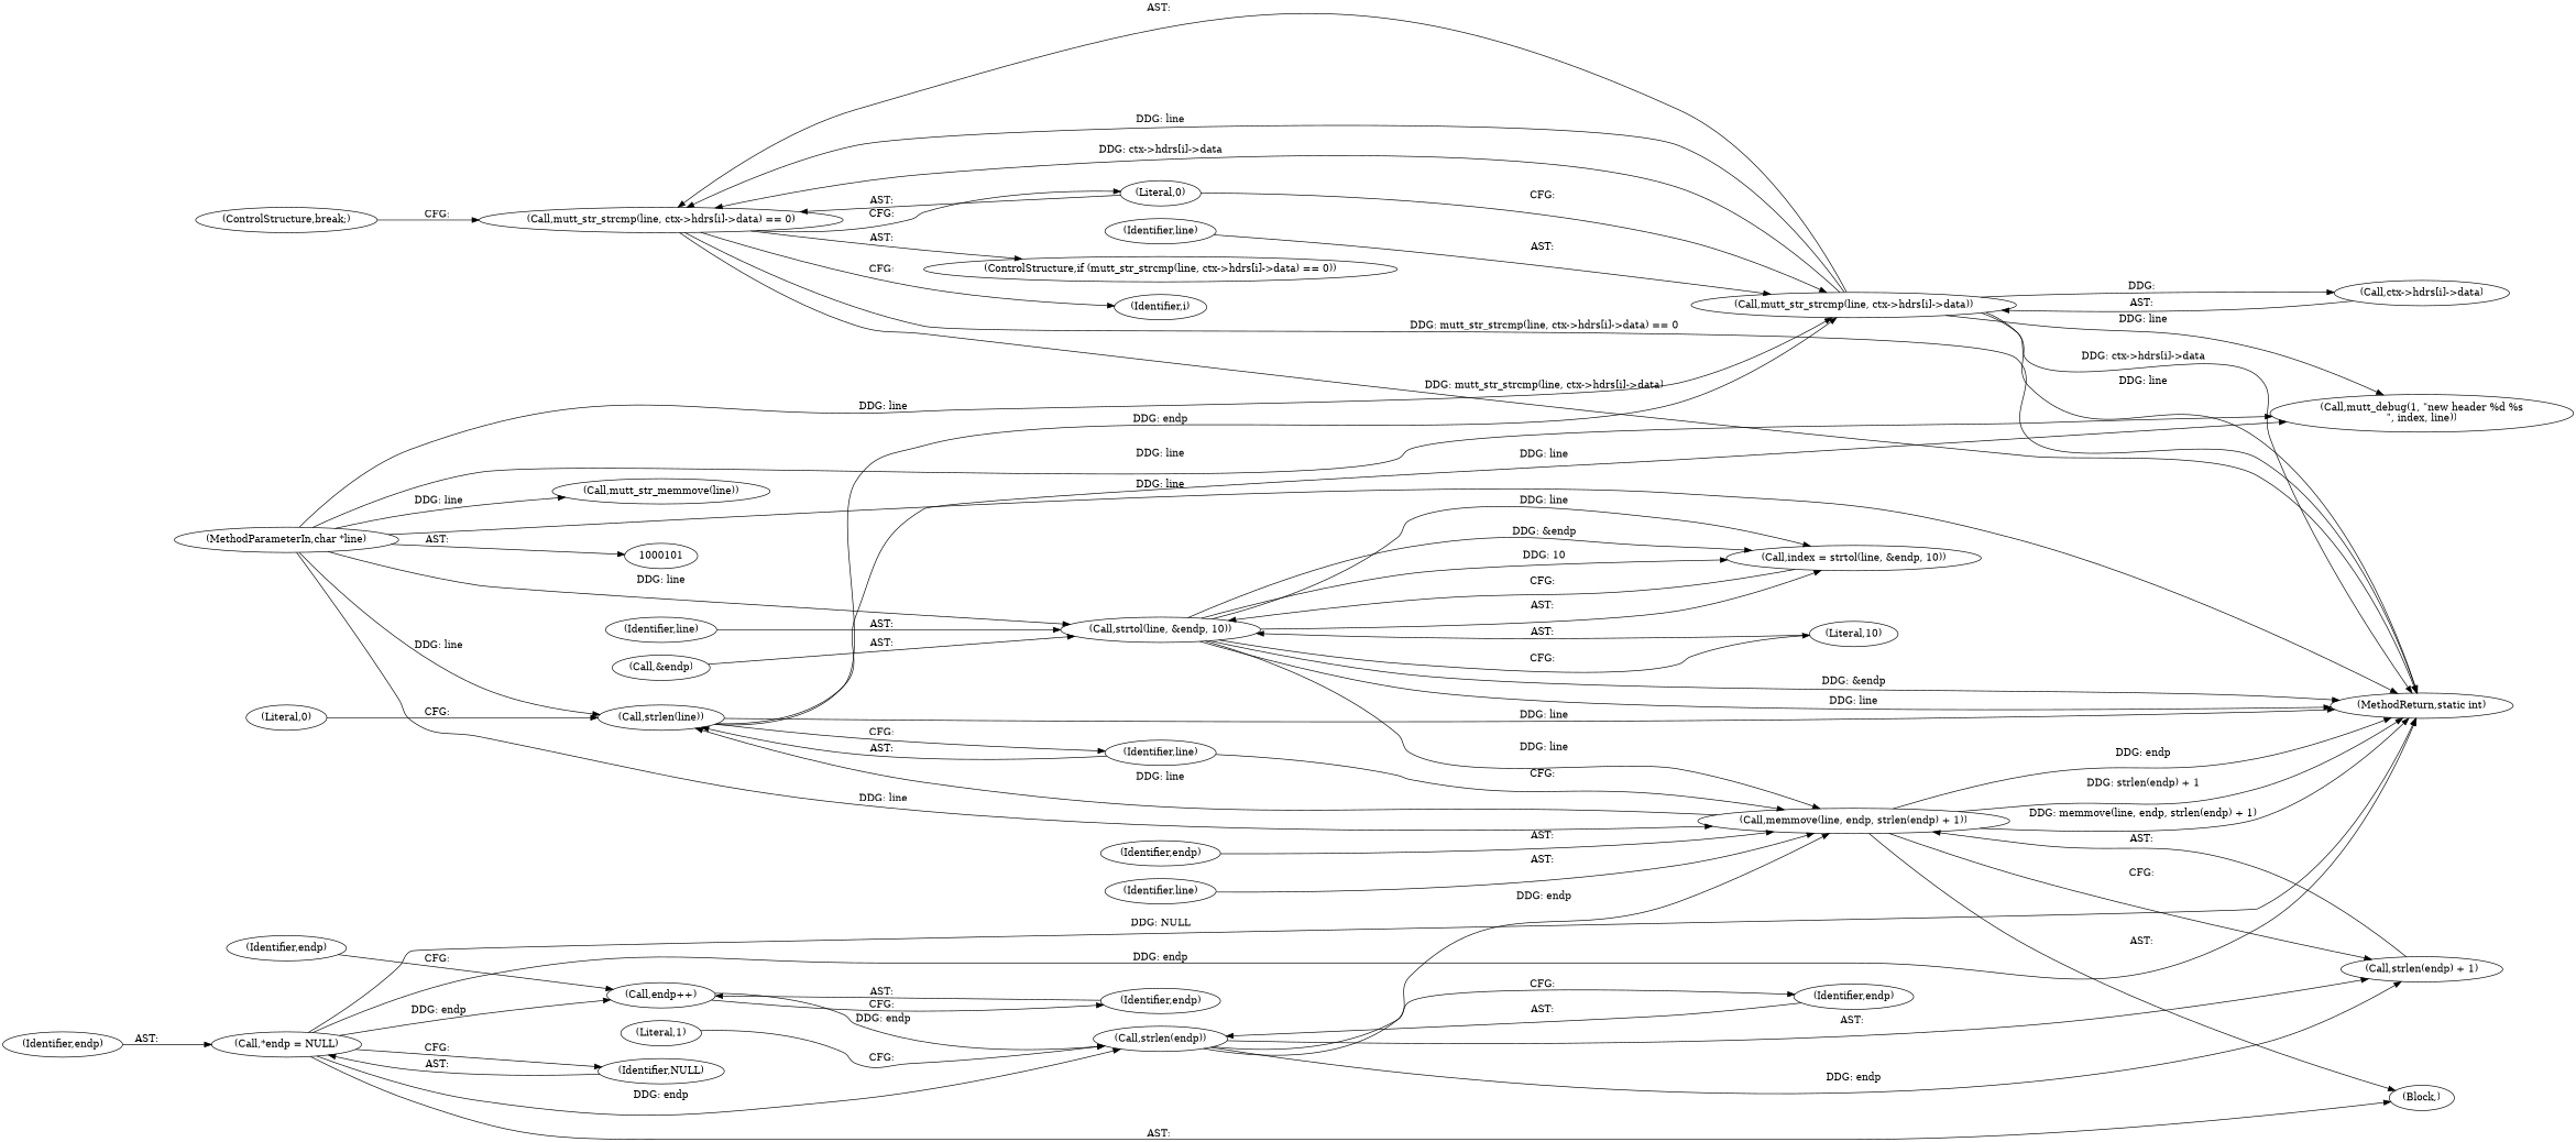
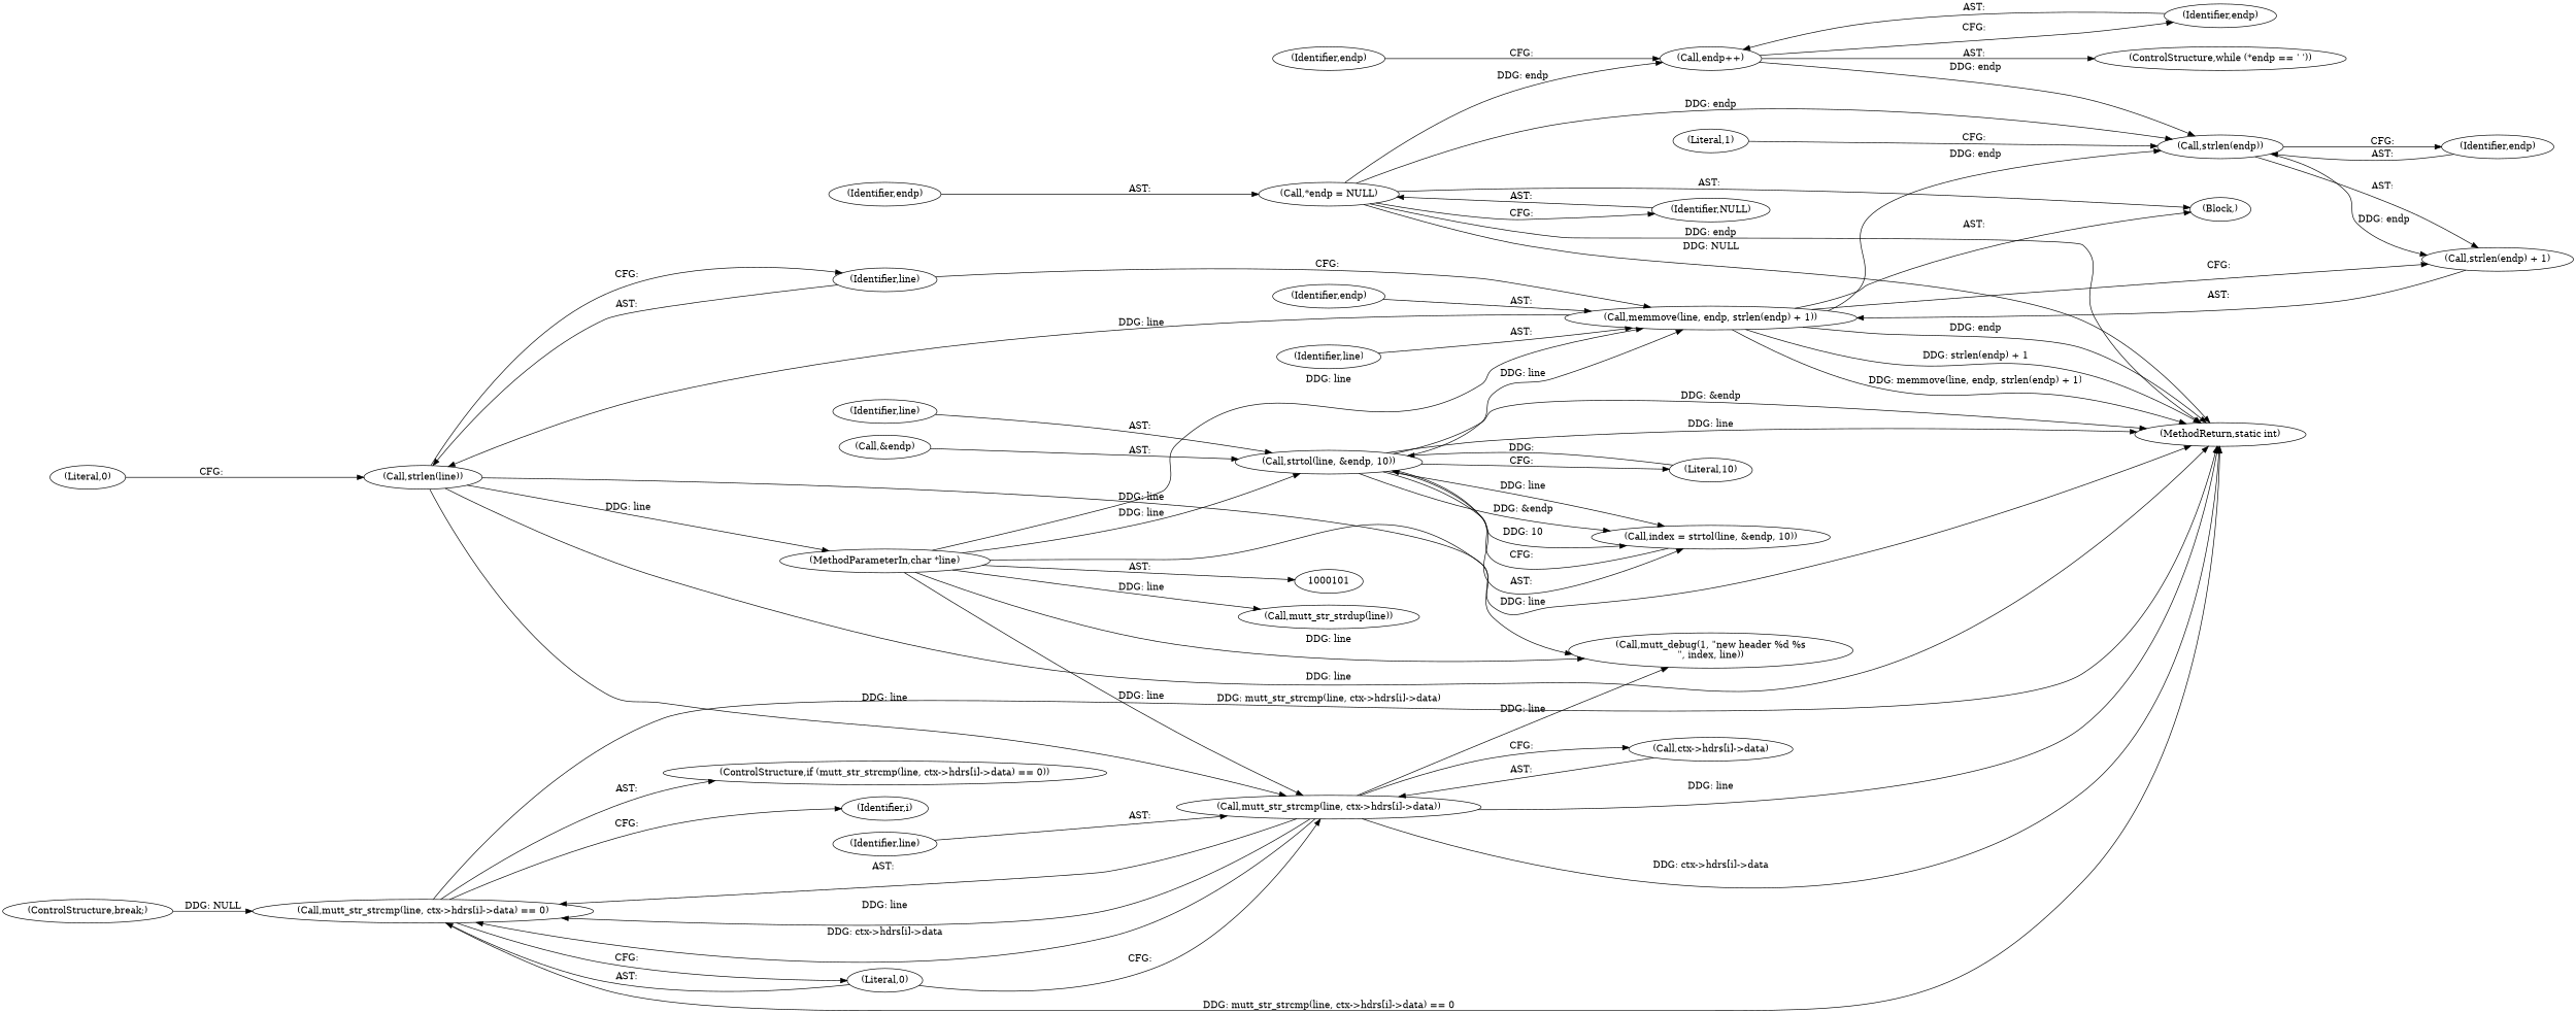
  digraph {
    rankdir=LR
    n1 [label="(Call,mutt_str_strcmp(line, ctx->hdrs[i]->data) == 0)"]
    n2 [label="(MethodReturn,static int)"]
    n3 [label="(Literal,0)"]
    n4 [label="(ControlStructure,if (mutt_str_strcmp(line, ctx->hdrs[i]->data) == 0))"]
    n5 [label="(Identifier,i)"]
    n6 [label="(Call,mutt_str_strcmp(line, ctx->hdrs[i]->data))"]
    n7 [label="(Call,ctx->hdrs[i]->data)"]
    n8 [label="(Call,mutt_debug(1, \"new header %d %s\n\", index, line))"]
    n9 [label="(Call,strlen(line))"]
    n10 [label="(Identifier,line)"]
    n11 [label="(Call,memmove(line, endp, strlen(endp) + 1))"]
    n12 [label="(Block,)"]
    n13 [label="(Call,strlen(endp) + 1)"]
    n14 [label="(Call,strtol(line, &endp, 10))"]
    n15 [label="(Call,index = strtol(line, &endp, 10))"]
    n16 [label="(Literal,10)"]
    n17 [label="(MethodParameterIn,char *line)"]
-   n18 [label="(Call,mutt_str_memmove(line))"]
+   n18 [label="(Call,mutt_str_strdup(line))"]
    1000101
    n20 [label="(Call,strlen(endp))"]
    n21 [label="(Identifier,endp)"]
    n22 [label="(Call,*endp = NULL)"]
    n23 [label="(Call,endp++)"]
    n24 [label="(Identifier,NULL)"]
+   n25 [label="(ControlStructure,while (*endp == ' '))"]
    n26 [label="(Identifier,endp)"]
    n27 [label="(Identifier,endp)"]
    n28 [label="(Identifier,line)"]
    n29 [label="(Literal,1)"]
    n30 [label="(Identifier,line)"]
    n31 [label="(Identifier,endp)"]
    n32 [label="(Identifier,line)"]
    n33 [label="(Call,&endp)"]
    n34 [label="(ControlStructure,break;)"]
    n35 [label="(Literal,0)"]
    n36 [label="(Identifier,endp)"]
    n1 -> n2 [label="DDG: mutt_str_strcmp(line, ctx->hdrs[i]->data) == 0"]
    n1 -> n2 [label="DDG: mutt_str_strcmp(line, ctx->hdrs[i]->data)"]
    n1 -> n3 [label="CFG: "]
    n1 -> n4 [label="AST: "]
    n1 -> n5 [label="CFG: "]
    n3 -> n1 [label="AST: "]
    n3 -> n6 [label="CFG: "]
    n6 -> n1 [label="AST: "]
    n6 -> n1 [label="DDG: line"]
    n6 -> n1 [label="DDG: ctx->hdrs[i]->data"]
    n6 -> n2 [label="DDG: line"]
    n6 -> n2 [label="DDG: ctx->hdrs[i]->data"]
-   n6 -> n7 [label="DDG: "]
+   n6 -> n7 [label="CFG: "]
    n6 -> n8 [label="DDG: line"]
    n7 -> n6 [label="AST: "]
    n9 -> n2 [label="DDG: line"]
-   n9 -> n6 [label="DDG: endp"]
+   n9 -> n6 [label="DDG: line"]
    n9 -> n8 [label="DDG: line"]
    n9 -> n10 [label="CFG: "]
    n10 -> n9 [label="AST: "]
    n10 -> n11 [label="CFG: "]
    n11 -> n2 [label="DDG: endp"]
    n11 -> n2 [label="DDG: strlen(endp) + 1"]
    n11 -> n2 [label="DDG: memmove(line, endp, strlen(endp) + 1)"]
    n11 -> n9 [label="DDG: line"]
    n11 -> n12 [label="AST: "]
    n11 -> n13 [label="CFG: "]
    n13 -> n11 [label="AST: "]
    n14 -> n2 [label="DDG: &endp"]
    n14 -> n2 [label="DDG: line"]
    n14 -> n11 [label="DDG: line"]
    n14 -> n15 [label="AST: "]
    n14 -> n15 [label="DDG: line"]
    n14 -> n15 [label="DDG: &endp"]
    n14 -> n15 [label="DDG: 10"]
    n14 -> n16 [label="CFG: "]
    n15 -> n14 [label="CFG: "]
-   n16 -> n14 [label="AST: "]
+   n16 -> n14 [label="DDG: "]
    n17 -> n2 [label="DDG: line"]
    n17 -> n6 [label="DDG: line"]
    n17 -> n8 [label="DDG: line"]
-   n17 -> n9 [label="DDG: line"]
+   n9 -> n17 [label="DDG: line"]
    n17 -> n11 [label="DDG: line"]
    n17 -> n14 [label="DDG: line"]
    n17 -> n18 [label="DDG: line"]
    n17 -> 1000101 [label="AST: "]
-   n20 -> n11 [label="DDG: endp"]
+   n11 -> n20 [label="DDG: endp"]
    n20 -> n13 [label="AST: "]
    n20 -> n13 [label="DDG: endp"]
    n20 -> n21 [label="CFG: "]
    n21 -> n20 [label="AST: "]
    n22 -> n2 [label="DDG: endp"]
    n22 -> n2 [label="DDG: NULL"]
    n22 -> n12 [label="AST: "]
    n22 -> n20 [label="DDG: endp"]
    n22 -> n23 [label="DDG: endp"]
    n22 -> n24 [label="CFG: "]
    n23 -> n20 [label="DDG: endp"]
+   n23 -> n25 [label="AST: "]
    n23 -> n26 [label="CFG: "]
    n24 -> n22 [label="AST: "]
    n26 -> n23 [label="AST: "]
    n27 -> n23 [label="CFG: "]
    n28 -> n11 [label="AST: "]
    n29 -> n20 [label="CFG: "]
    n30 -> n14 [label="AST: "]
    n31 -> n11 [label="AST: "]
    n32 -> n6 [label="AST: "]
    n33 -> n14 [label="AST: "]
-   n34 -> n1 [label="CFG: "]
+   n34 -> n1 [label="DDG: NULL"]
    n35 -> n9 [label="CFG: "]
    n36 -> n22 [label="AST: "]
  }
